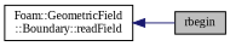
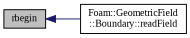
  digraph {
    rankdir=LR
    fontname="Liberation Serif"
    node [color=black fontname="Liberation Serif" fontsize=10 shape=record]
    n1 [fillcolor=grey75 fontcolor=black height=0.2 label=rbegin style=filled width=0.4]
    n2 [height=0.2 label="Foam::GeometricField\l::Boundary::readField" width=0.4]
-   n2 -> n1 [color=midnightblue dir=back fontname="Liberation Serif" fontsize=10 labelfontname=Helvetica labelfontsize=10 style=solid]
+   n1 -> n2 [color=midnightblue dir=back fontname="Liberation Serif" fontsize=10 labelfontname=Helvetica labelfontsize=10 style=solid]
  }
